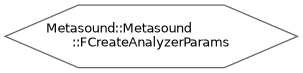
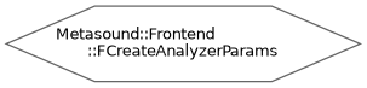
  digraph {
    rankdir=LR
-   n1 [color=grey40 fillcolor=white fontname=Helvetica fontsize=10 height=0.2 label="Metasound::Metasound\l::FCreateAnalyzerParams" shape=hexagon style=filled width=0.4]
+   n1 [color=grey40 fillcolor=white fontname=Helvetica fontsize=10 height=0.2 label="Metasound::Frontend\l::FCreateAnalyzerParams" shape=hexagon style=filled width=0.4]
  }
